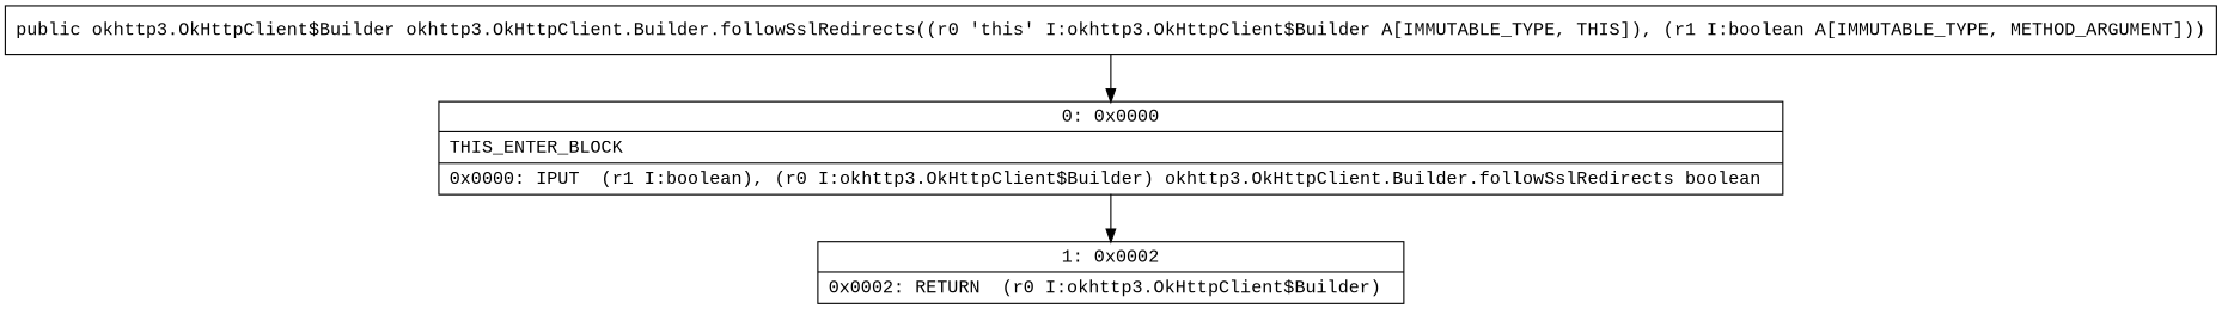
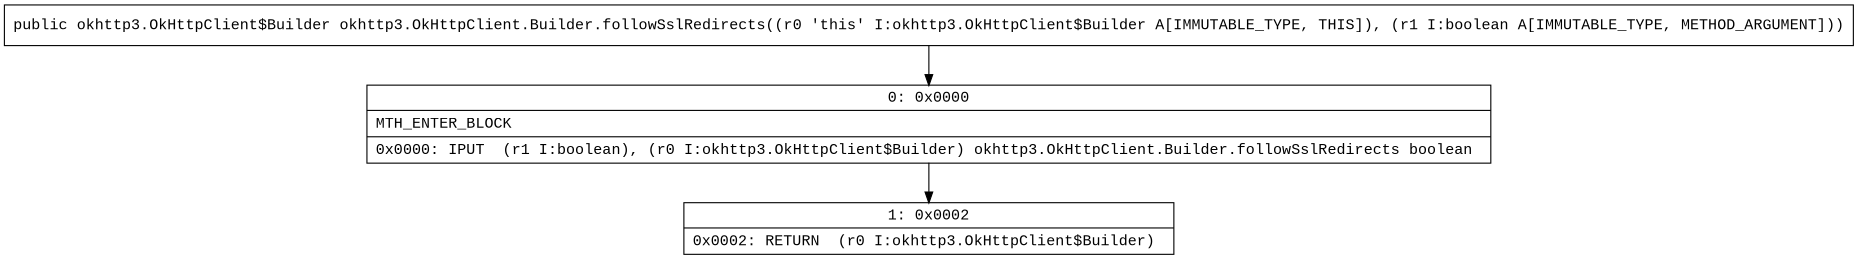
  digraph {
    fontname="Liberation Mono"
    node [shape=record fontname="Liberation Mono"]
    edge [fontname="Liberation Mono"]
-   n1 [label="{0\:\ 0x0000|THIS_ENTER_BLOCK\l|0x0000: IPUT  (r1 I:boolean), (r0 I:okhttp3.OkHttpClient$Builder) okhttp3.OkHttpClient.Builder.followSslRedirects boolean \l}"]
+   n1 [label="{0\:\ 0x0000|MTH_ENTER_BLOCK\l|0x0000: IPUT  (r1 I:boolean), (r0 I:okhttp3.OkHttpClient$Builder) okhttp3.OkHttpClient.Builder.followSslRedirects boolean \l}"]
    n2 [label="{1\:\ 0x0002|0x0002: RETURN  (r0 I:okhttp3.OkHttpClient$Builder) \l}"]
    n3 [label="{public okhttp3.OkHttpClient$Builder okhttp3.OkHttpClient.Builder.followSslRedirects((r0 'this' I:okhttp3.OkHttpClient$Builder A[IMMUTABLE_TYPE, THIS]), (r1 I:boolean A[IMMUTABLE_TYPE, METHOD_ARGUMENT])) }"]
    n1 -> n2
    n3 -> n1
  }
